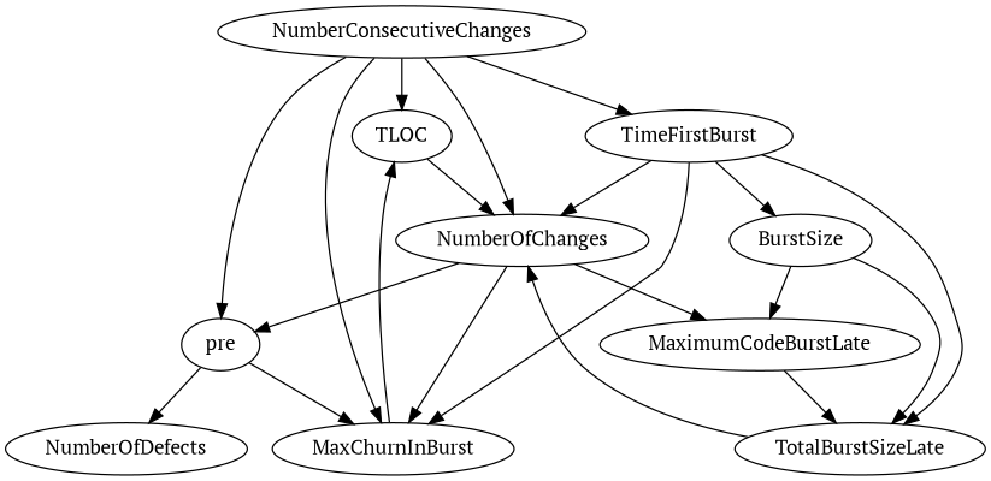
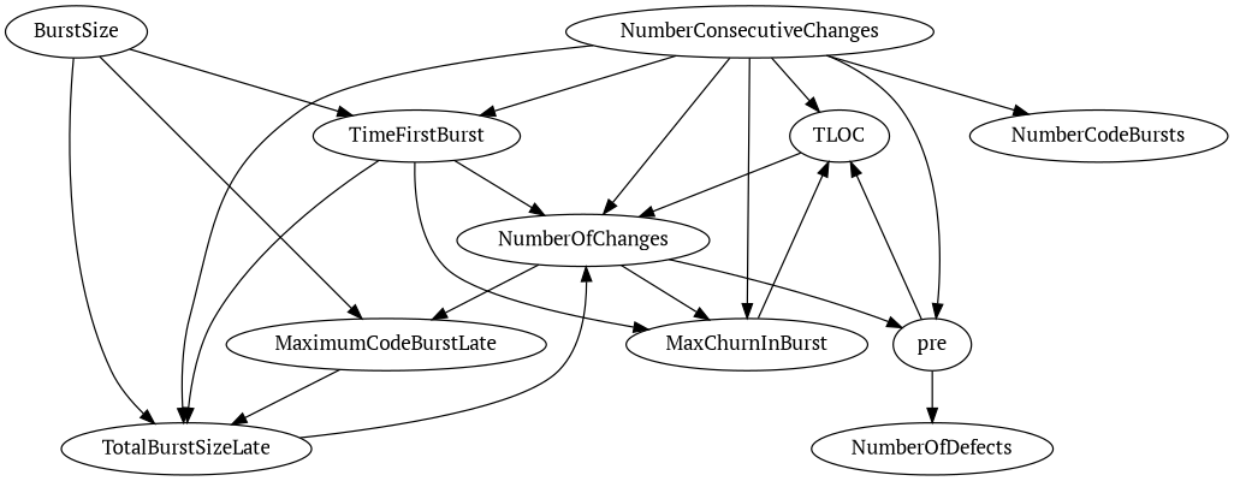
  digraph {
    fontname="PT Serif"
    node [fontname="PT Serif"]
    edge [fontname="PT Serif"]
    TLOC
    NumberOfChanges
    MaxChurnInBurst
    pre
    MaximumCodeBurstLate
    NumberOfDefects
    TotalBurstSizeLate
    BurstSize
    TimeFirstBurst
    NumberConsecutiveChanges
+   NumberCodeBursts
    TLOC -> NumberOfChanges
    NumberOfChanges -> MaxChurnInBurst
    NumberOfChanges -> pre
    NumberOfChanges -> MaximumCodeBurstLate
    MaxChurnInBurst -> TLOC
-   pre -> MaxChurnInBurst
+   pre -> TLOC
    pre -> NumberOfDefects
    MaximumCodeBurstLate -> TotalBurstSizeLate
    TotalBurstSizeLate -> NumberOfChanges
    BurstSize -> MaximumCodeBurstLate
    BurstSize -> TotalBurstSizeLate
-   TimeFirstBurst -> BurstSize
+   BurstSize -> TimeFirstBurst
    TimeFirstBurst -> NumberOfChanges
    TimeFirstBurst -> MaxChurnInBurst
    TimeFirstBurst -> TotalBurstSizeLate
    NumberConsecutiveChanges -> TLOC
    NumberConsecutiveChanges -> NumberOfChanges
    NumberConsecutiveChanges -> MaxChurnInBurst
    NumberConsecutiveChanges -> pre
+   NumberConsecutiveChanges -> TotalBurstSizeLate
    NumberConsecutiveChanges -> TimeFirstBurst
+   NumberConsecutiveChanges -> NumberCodeBursts
  }
